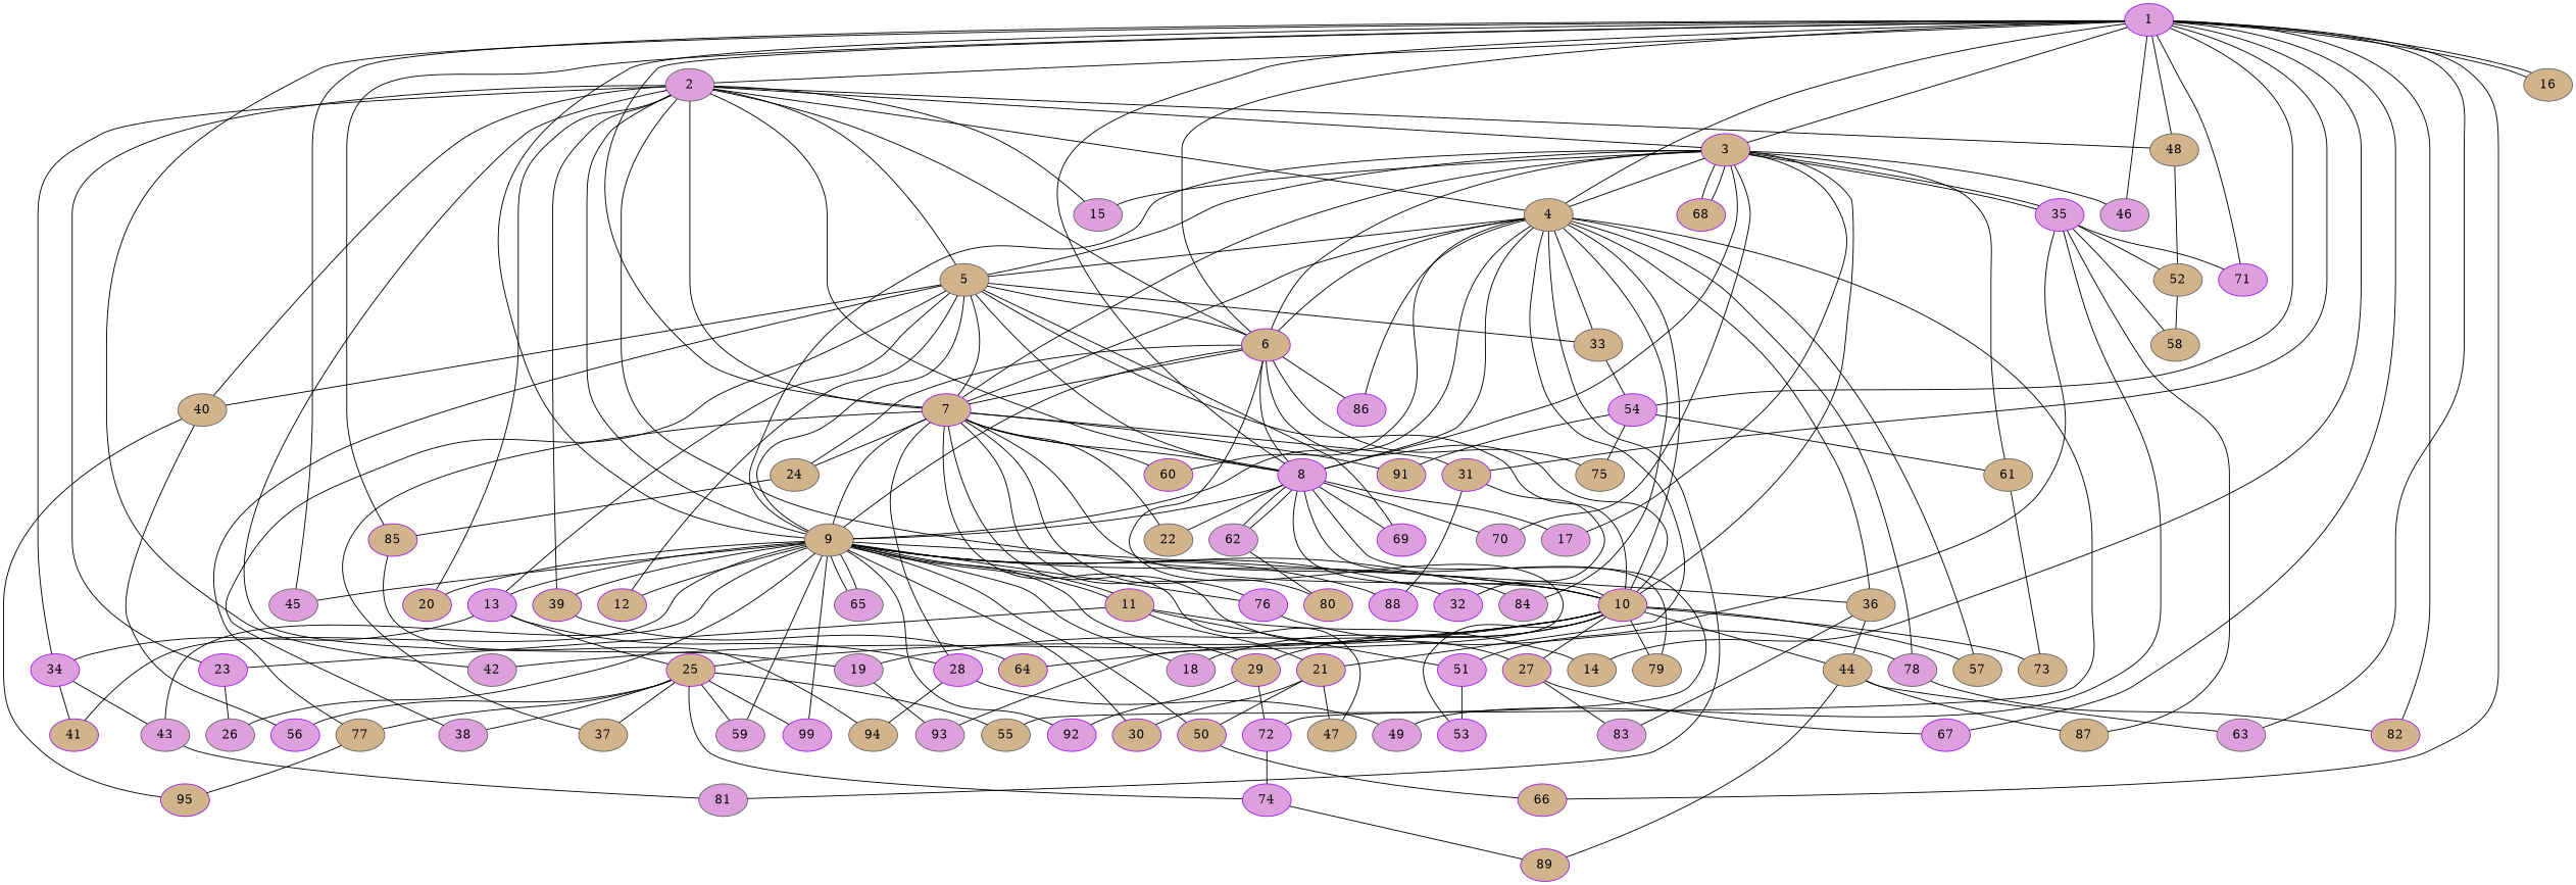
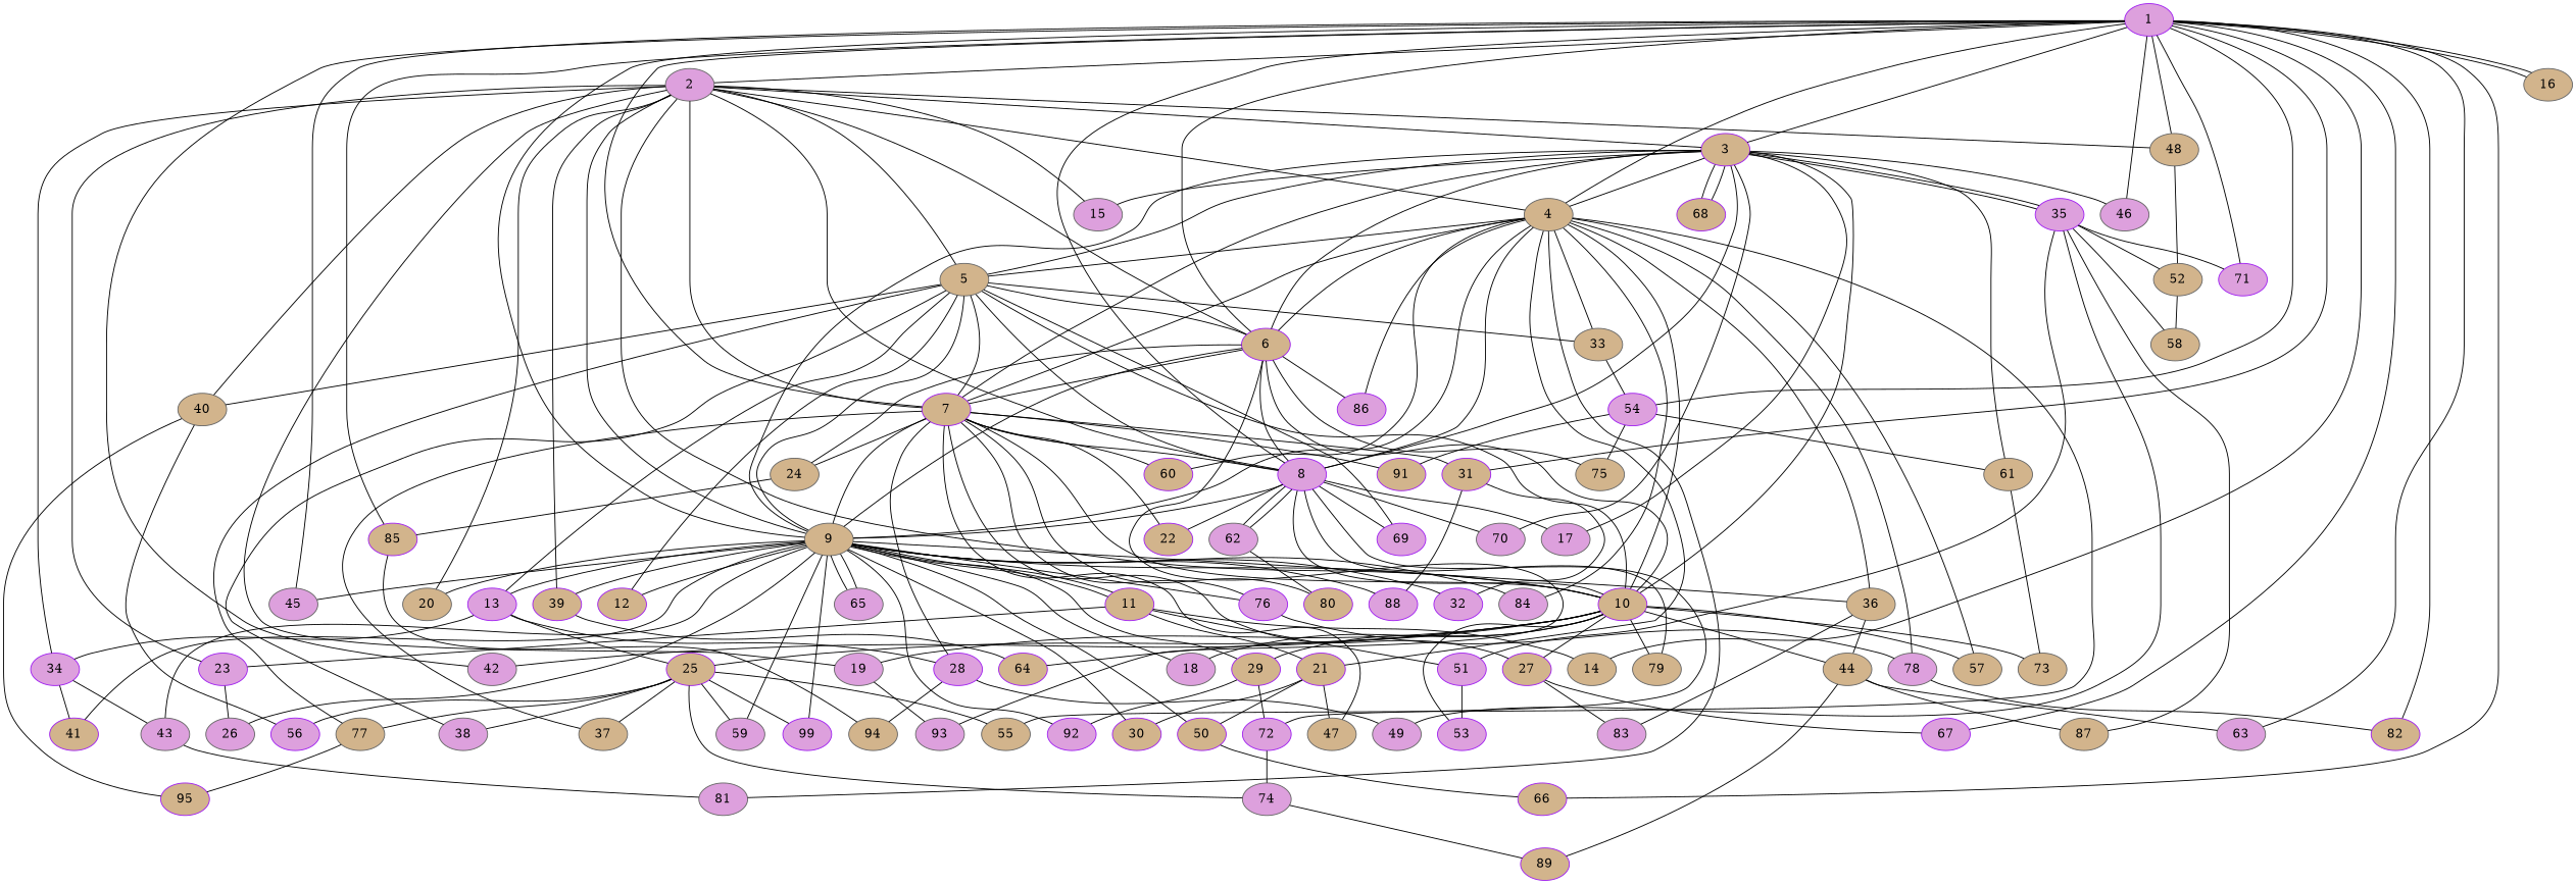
  graph {
    node [color=purple fillcolor=tan style=filled]
    1 [fillcolor=plum]
    2 [color=gray40 fillcolor=plum]
    3
    4 [color=gray40]
    6
    7
    8 [fillcolor=plum]
    9 [color=gray40]
    14 [color=gray40]
    16 [color=gray40]
    31
    42 [color=gray40 fillcolor=plum]
    45 [color=gray40 fillcolor=plum]
    46 [color=gray40 fillcolor=plum]
    48 [color=gray40]
    54 [fillcolor=plum]
    63 [color=gray40 fillcolor=plum]
    66
    67 [fillcolor=plum]
    71 [fillcolor=plum]
    82
    85
    5 [color=gray40]
    10
    15 [color=gray40 fillcolor=plum]
    19 [color=gray40 fillcolor=plum]
-   20
+   20 [color=gray40]
    23 [fillcolor=plum]
    34 [fillcolor=plum]
    39
    40 [color=gray40]
    17 [color=gray40 fillcolor=plum]
    35 [fillcolor=plum]
    61 [color=gray40]
    68
    70 [color=gray40 fillcolor=plum]
    21
    33 [color=gray40]
    36 [color=gray40]
    55 [color=gray40]
    57 [color=gray40]
    60
    78 [color=gray40 fillcolor=plum]
    81 [color=gray40 fillcolor=plum]
    84 [color=gray40 fillcolor=plum]
    86 [fillcolor=plum]
    12
    13 [fillcolor=plum]
    38 [color=gray40 fillcolor=plum]
    69 [fillcolor=plum]
    77 [color=gray40]
    24 [color=gray40]
    75 [color=gray40]
    93 [color=gray40 fillcolor=plum]
-   22 [color=gray40]
+   22
    27
    28 [fillcolor=plum]
    37 [color=gray40]
    47 [color=gray40]
    76 [fillcolor=plum]
    80
    91
    62 [color=gray40 fillcolor=plum]
    72 [fillcolor=plum]
    79 [color=gray40]
    11
    18 [color=gray40 fillcolor=plum]
    26 [color=gray40 fillcolor=plum]
    29
    30
    32 [fillcolor=plum]
    41
    43 [color=gray40 fillcolor=plum]
    50
    59 [color=gray40 fillcolor=plum]
    65 [color=gray40 fillcolor=plum]
    88 [fillcolor=plum]
    n78 [fillcolor=plum label=99]
    92 [fillcolor=plum]
    25
    44 [color=gray40]
    53 [fillcolor=plum]
    64
    73 [color=gray40]
    52 [color=gray40]
    94 [color=gray40]
    56 [fillcolor=plum]
    95
    51 [fillcolor=plum]
    49 [color=gray40 fillcolor=plum]
    58 [color=gray40]
    87 [color=gray40]
    83 [color=gray40 fillcolor=plum]
-   74 [fillcolor=plum]
+   74 [color=gray40 fillcolor=plum]
    89
    1 -- 2
    1 -- 3
    1 -- 4
    1 -- 6
    1 -- 7
    1 -- 8
    1 -- 9
    1 -- 14
    1 -- 16
    1 -- 16
    1 -- 31
    1 -- 42
    1 -- 45
    1 -- 46
    1 -- 48
    1 -- 54
    1 -- 63
    1 -- 66
    1 -- 67
    1 -- 71
    1 -- 82
    1 -- 85
    2 -- 3
    2 -- 4
    2 -- 6
    2 -- 7
    2 -- 8
    2 -- 9
    2 -- 48
    2 -- 5
    2 -- 10
    2 -- 15
    2 -- 19
    2 -- 20
    2 -- 23
    2 -- 34
    2 -- 39
    2 -- 40
    3 -- 4
    3 -- 6
    3 -- 7
    3 -- 8
    3 -- 9
    3 -- 46
    3 -- 5
    3 -- 10
    3 -- 15
    3 -- 17
    3 -- 35
    3 -- 35
    3 -- 61
    3 -- 68
    3 -- 68
    3 -- 70
    4 -- 6
    4 -- 7
    4 -- 8
    4 -- 9
    4 -- 5
    4 -- 10
    4 -- 21
    4 -- 33
    4 -- 36
    4 -- 55
    4 -- 57
    4 -- 60
    4 -- 78
    4 -- 81
    4 -- 84
    4 -- 86
    6 -- 7
    6 -- 8
    6 -- 9
    6 -- 10
    6 -- 86
    6 -- 24
    6 -- 75
    6 -- 93
    7 -- 8
    7 -- 9
    7 -- 31
    7 -- 10
    7 -- 60
    7 -- 24
    7 -- 22
    7 -- 27
    7 -- 28
    7 -- 37
    7 -- 47
    7 -- 76
    7 -- 80
    7 -- 91
    8 -- 9
    8 -- 10
    8 -- 17
    8 -- 70
    8 -- 69
    8 -- 22
    8 -- 62
    8 -- 62
    8 -- 72
    8 -- 79
    9 -- 45
    9 -- 10
    9 -- 20
    9 -- 39
    9 -- 36
    9 -- 84
    9 -- 12
    9 -- 13
    9 -- 76
    9 -- 11
    9 -- 11
    9 -- 18
    9 -- 26
    9 -- 29
    9 -- 30
    9 -- 32
    9 -- 41
    9 -- 43
    9 -- 50
    9 -- 59
    9 -- 65
    9 -- 65
    9 -- 88
    9 -- n78
    9 -- 92
    31 -- 32
    31 -- 88
    48 -- 52
    54 -- 61
    54 -- 75
    54 -- 91
    85 -- 94
    5 -- 6
    5 -- 7
    5 -- 8
    5 -- 9
    5 -- 10
    5 -- 40
    5 -- 33
    5 -- 12
    5 -- 13
    5 -- 38
    5 -- 69
    5 -- 77
    10 -- 42
    10 -- 19
    10 -- 57
    10 -- 27
    10 -- 79
    10 -- 18
    10 -- 29
    10 -- 25
    10 -- 44
    10 -- 53
    10 -- 64
    10 -- 73
    19 -- 93
    23 -- 26
    34 -- 41
    34 -- 43
    39 -- 64
    40 -- 56
    40 -- 95
    35 -- 71
    35 -- 52
    35 -- 51
    35 -- 49
    35 -- 58
    35 -- 87
    61 -- 73
    21 -- 47
    21 -- 30
    21 -- 50
    33 -- 54
    36 -- 44
    36 -- 83
    78 -- 82
    13 -- 34
    13 -- 28
    13 -- 25
    77 -- 95
    24 -- 85
    27 -- 67
    27 -- 83
    28 -- 94
    28 -- 49
    76 -- 78
    62 -- 80
    72 -- 74
    11 -- 14
    11 -- 23
    11 -- 21
    11 -- 51
    29 -- 72
    29 -- 92
    43 -- 81
    50 -- 66
    25 -- 55
    25 -- 38
    25 -- 77
    25 -- 37
    25 -- 59
    25 -- n78
    25 -- 56
    25 -- 74
    44 -- 63
    44 -- 87
    44 -- 89
    52 -- 58
    51 -- 53
    74 -- 89
  }
